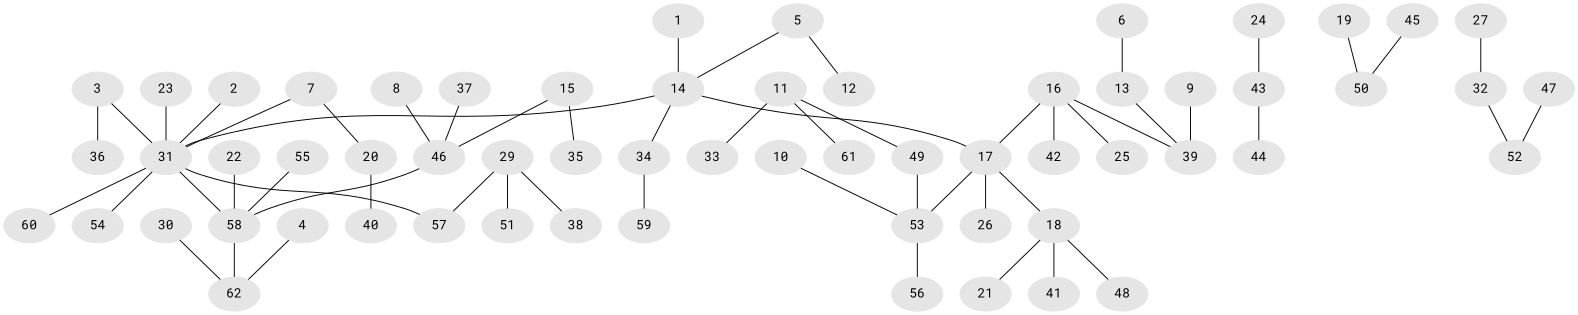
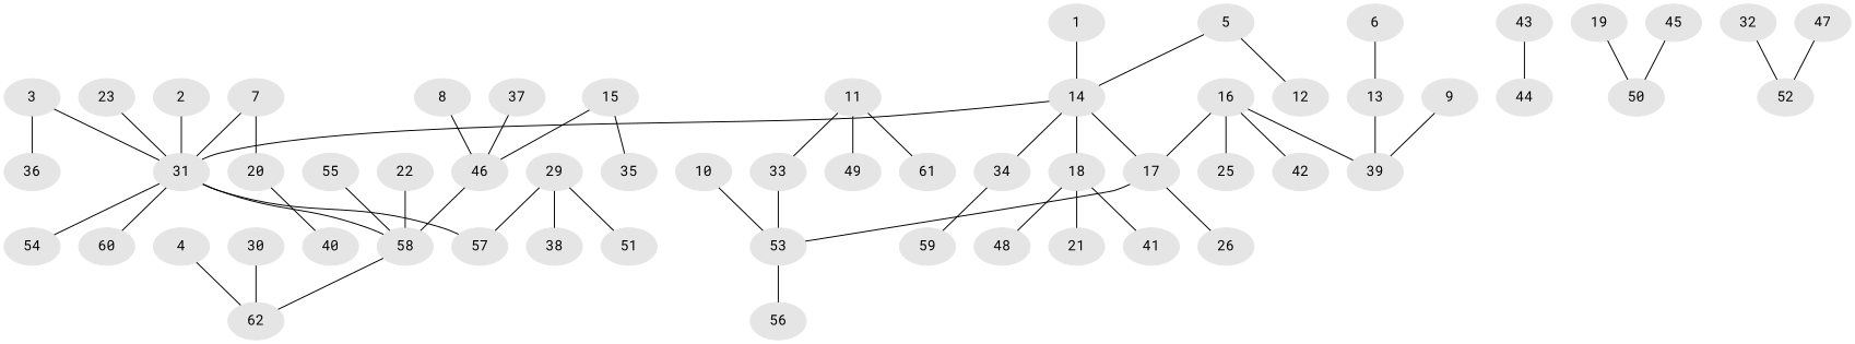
  graph {
    fontname="Roboto Mono"
    node [color=gray90 fontname="Roboto Mono" style=filled]
    edge [fontname="Roboto Mono" weight=1.0]
    1
    14
    31
    17
    18
    34
    2
    60
    58
    57
    54
    3
    36
    4
    62
    5
    12
    6
    13
    39
    7
    20
    40
-   24
    43
    8
    46
    9
    10
    53
    56
    11
    33
    49
    61
    26
    21
    41
    48
    59
    15
    35
    16
    25
    42
    19
    50
    22
    23
    44
-   27
    32
    52
    29
    38
    51
    30
    37
    45
    47
    55
    1 -- 14
    14 -- 31
    14 -- 17
-   17 -- 18
+   14 -- 18
    14 -- 34
    31 -- 60
    31 -- 58
    31 -- 57
    31 -- 54
    17 -- 53
    17 -- 26
    18 -- 21
    18 -- 41
    18 -- 48
    34 -- 59
    2 -- 31
    58 -- 62
    3 -- 31
    3 -- 36
    4 -- 62
    5 -- 14
    5 -- 12
    6 -- 13
    13 -- 39
    7 -- 31
    7 -- 20
    20 -- 40
-   24 -- 43
    43 -- 44
    8 -- 46
    46 -- 58
    9 -- 39
    10 -- 53
    53 -- 56
    11 -- 33
    11 -- 49
    11 -- 61
-   49 -- 53
+   33 -- 53
    15 -- 46
    15 -- 35
    16 -- 17
    16 -- 39
    16 -- 25
    16 -- 42
    19 -- 50
    22 -- 58
    23 -- 31
-   27 -- 32
    32 -- 52
    29 -- 57
    29 -- 38
    29 -- 51
    30 -- 62
    37 -- 46
    45 -- 50
    47 -- 52
    55 -- 58
  }
